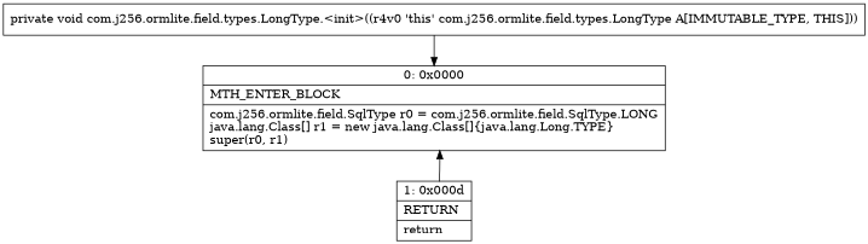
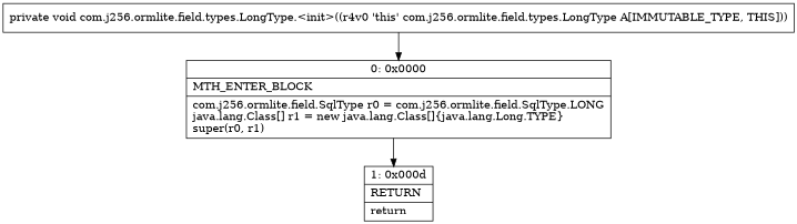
  digraph {
    node [shape=record]
    n1 [label="{0\:\ 0x0000|MTH_ENTER_BLOCK\l|com.j256.ormlite.field.SqlType r0 = com.j256.ormlite.field.SqlType.LONG\ljava.lang.Class[] r1 = new java.lang.Class[]\{java.lang.Long.TYPE\}\lsuper(r0, r1)\l}"]
    n2 [label="{1\:\ 0x000d|RETURN\l|return\l}"]
    n3 [label="{private void com.j256.ormlite.field.types.LongType.\<init\>((r4v0 'this' com.j256.ormlite.field.types.LongType A[IMMUTABLE_TYPE, THIS])) }"]
-   n2 -> n1
+   n1 -> n2
    n3 -> n1
  }
